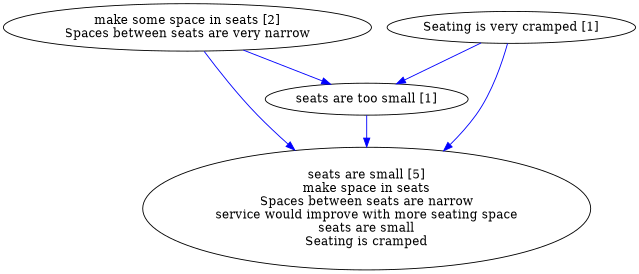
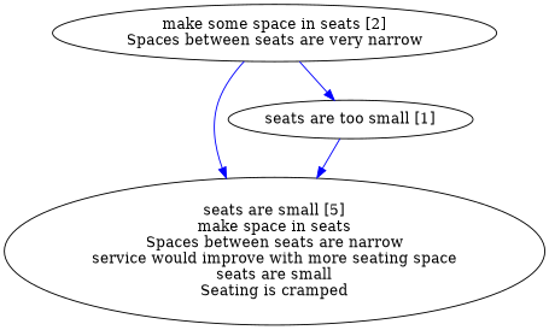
  digraph {
    edge [color=blue]
    "make some space in seats [2]\nSpaces between seats are very narrow"
    "seats are small [5]\nmake space in seats\nSpaces between seats are narrow\nservice would improve with more seating space\nseats are small\nSeating is cramped"
    "seats are too small [1]"
-   "Seating is very cramped [1]"
    "make some space in seats [2]\nSpaces between seats are very narrow" -> "seats are small [5]\nmake space in seats\nSpaces between seats are narrow\nservice would improve with more seating space\nseats are small\nSeating is cramped"
    "make some space in seats [2]\nSpaces between seats are very narrow" -> "seats are too small [1]"
    "seats are too small [1]" -> "seats are small [5]\nmake space in seats\nSpaces between seats are narrow\nservice would improve with more seating space\nseats are small\nSeating is cramped"
-   "Seating is very cramped [1]" -> "seats are small [5]\nmake space in seats\nSpaces between seats are narrow\nservice would improve with more seating space\nseats are small\nSeating is cramped"
-   "Seating is very cramped [1]" -> "seats are too small [1]"
  }
